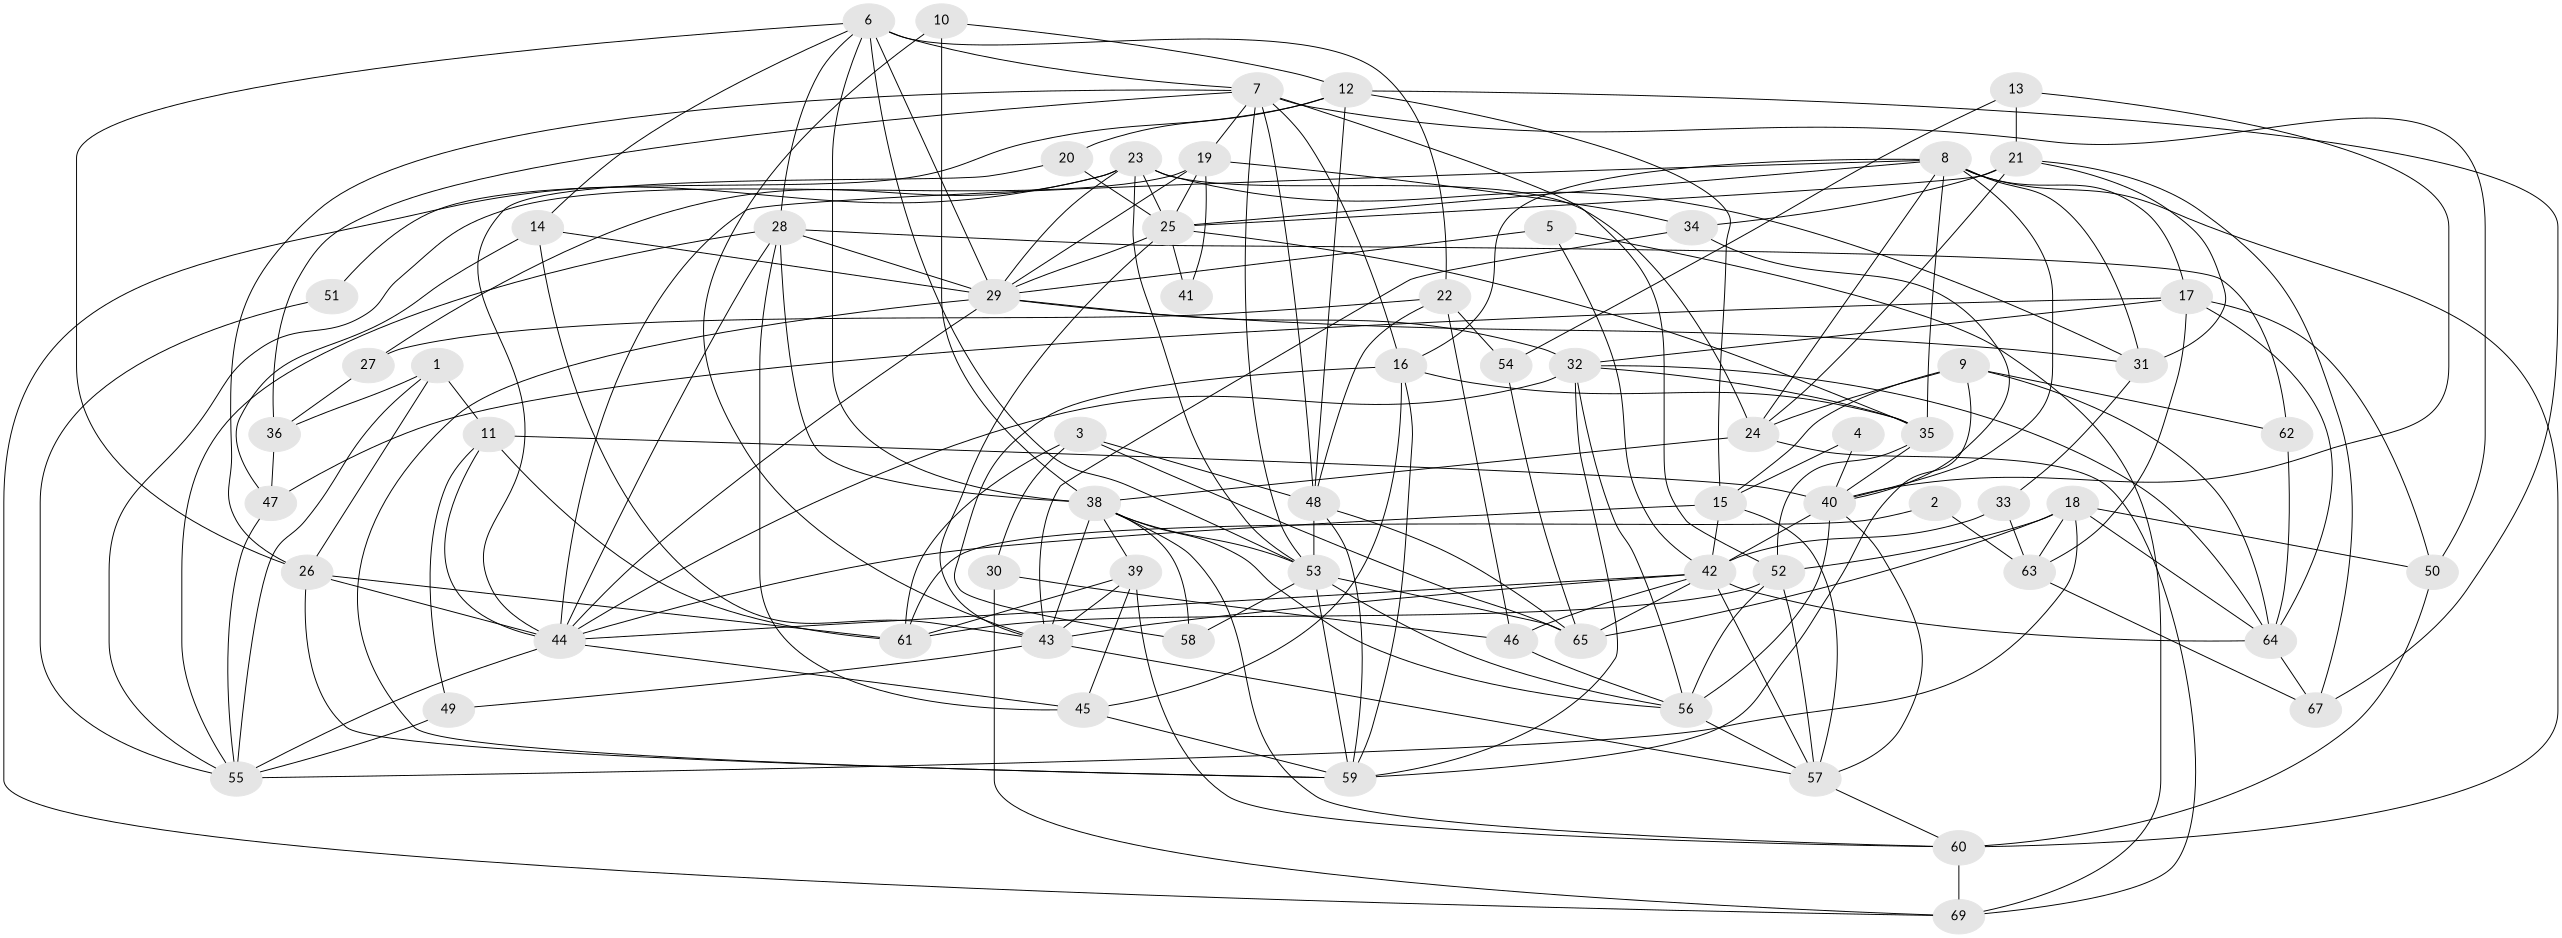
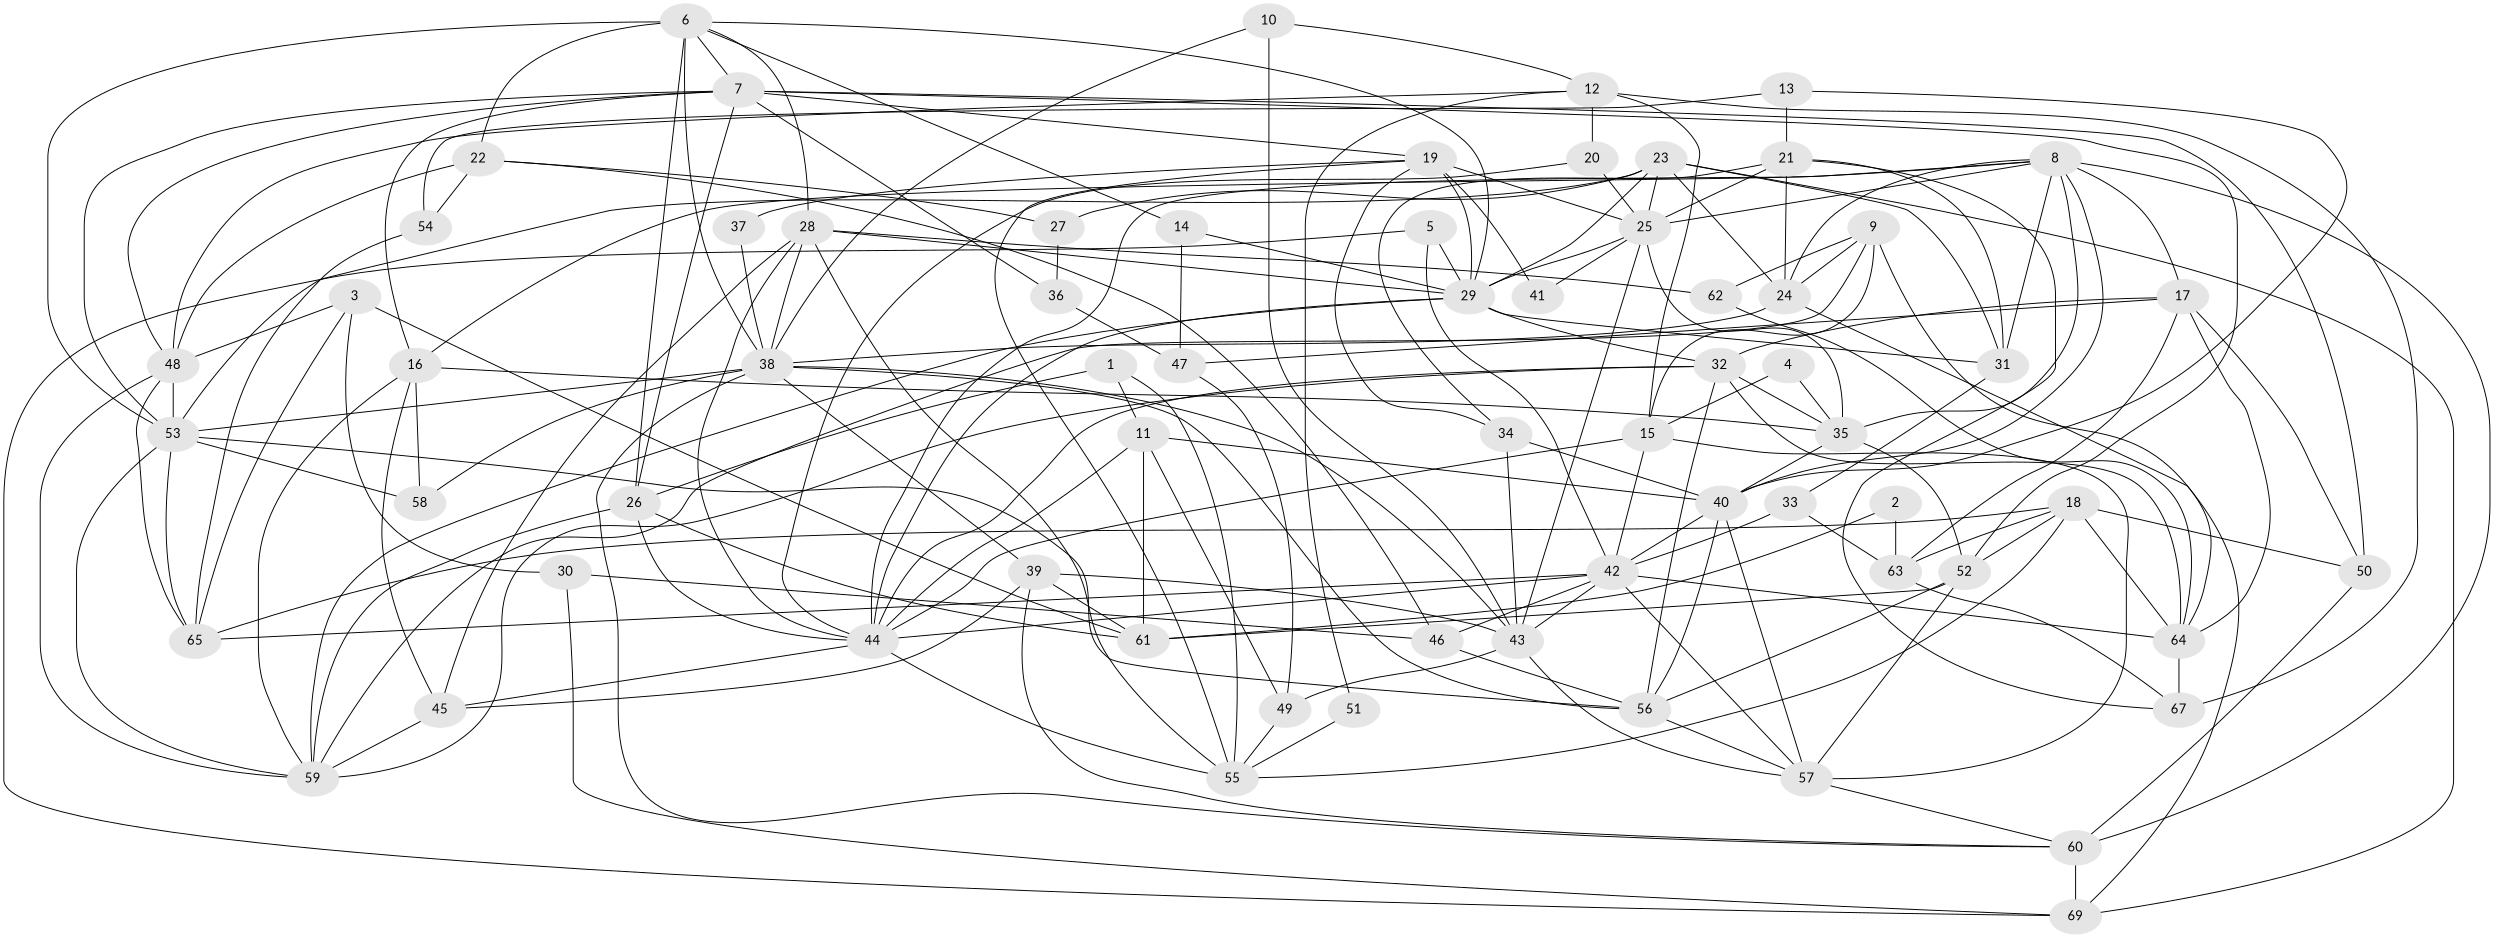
  graph {
    fontname=Lato
    node [color=gray90 fontname=Lato style=filled]
    edge [fontname=Lato weight=1.0]
    1
    11
    26
    36
    55
    61
    40
    44
    49
    59
    47
    2
    63
    67
    3
    30
    48
    65
    n19 [label=69]
    46
    53
    4
    15
    42
    57
    56
    5
    29
    31
    32
    64
    43
    6
    7
    14
    22
    28
    38
    16
    19
    50
    52
    54
    27
    62
    45
    60
    58
    39
    35
    25
    34
+   37
    41
    8
    17
    24
    33
    9
    10
    12
    20
    51
    13
    21
    18
    23
    1 -- 11
    1 -- 26
-   1 -- 36
    1 -- 55
    11 -- 61
    11 -- 40
    11 -- 44
    11 -- 49
    26 -- 61
    26 -- 44
    26 -- 59
    36 -- 47
    40 -- 42
    40 -- 57
    40 -- 56
    44 -- 55
    44 -- 45
    49 -- 55
-   47 -- 55
+   47 -- 49
    2 -- 61
    2 -- 63
    63 -- 67
    3 -- 61
    3 -- 30
    3 -- 48
    3 -- 65
    30 -- n19
    30 -- 46
    48 -- 59
    48 -- 65
    48 -- 53
    46 -- 56
    53 -- 59
    53 -- 65
    53 -- 56
    53 -- 58
-   4 -- 40 [weight=2.0]
+   4 -- 35 [weight=2.0]
    4 -- 15
    15 -- 44
    15 -- 42
    15 -- 57
    42 -- 44 [weight=2.0]
    42 -- 65
    42 -- 46
    42 -- 57
    42 -- 64
    42 -- 43
    57 -- 60
    56 -- 57
    5 -- n19
    5 -- 42
    5 -- 29
    29 -- 44
    29 -- 59
    29 -- 31
    29 -- 32
    31 -- 33
    32 -- 44
    32 -- 59
    32 -- 56
    32 -- 64
    32 -- 35
    64 -- 67
    43 -- 49
    43 -- 57
    6 -- 26
    6 -- 53
    6 -- 29
    6 -- 7
    6 -- 14
    6 -- 22 [weight=2.0]
    6 -- 28
    6 -- 38
    7 -- 26
    7 -- 36
    7 -- 48
    7 -- 53
    7 -- 16
    7 -- 19
    7 -- 50
    7 -- 52
    14 -- 47
    14 -- 29
-   14 -- 43
    22 -- 48
    22 -- 46
    22 -- 54
    22 -- 27
    28 -- 55
    28 -- 44
    28 -- 29
    28 -- 38 [weight=3.0]
    28 -- 62
    28 -- 45
    38 -- 53
    38 -- 56
    38 -- 43
    38 -- 60
    38 -- 58 [weight=2.0]
    38 -- 39
    16 -- 59
    16 -- 45
    16 -- 58
    16 -- 35
    19 -- 55
    19 -- 29
    19 -- 25
    19 -- 34
+   19 -- 37
    19 -- 41 [weight=2.0]
    50 -- 60 [weight=2.0]
    52 -- 61
    52 -- 57
    52 -- 56
    54 -- 65
    27 -- 36
    62 -- 64
    45 -- 59
    60 -- n19
    39 -- 61
    39 -- 43
    39 -- 45
    39 -- 60
    35 -- 40
    35 -- 52
    25 -- 29
    25 -- 43
    25 -- 35
    25 -- 41
    34 -- 40
    34 -- 43
+   37 -- 38
    8 -- 40 [weight=2.0]
    8 -- 44
    8 -- 31
    8 -- 16
    8 -- 60
    8 -- 35
    8 -- 25
    8 -- 17
    8 -- 24
    17 -- 47
    17 -- 63
    17 -- 32
    17 -- 64
    17 -- 50
    24 -- n19
    24 -- 38
    33 -- 63
    33 -- 42
    9 -- 59
    9 -- 15
    9 -- 64
    9 -- 62
    9 -- 24
    10 -- 43
    10 -- 38
    10 -- 12
    12 -- 67
    12 -- 48
    12 -- 15
    12 -- 20
    12 -- 51
    20 -- 44
    20 -- 25
    51 -- 55
    13 -- 40
    13 -- 54
    13 -- 21
    21 -- 67
    21 -- 31
    21 -- 25
    21 -- 34
    21 -- 24
    18 -- 55
    18 -- 63
    18 -- 65
    18 -- 64
    18 -- 50
    18 -- 52
    23 -- n19
    23 -- 53 [weight=2.0]
    23 -- 29
    23 -- 31
    23 -- 27
    23 -- 25
    23 -- 24
  }
